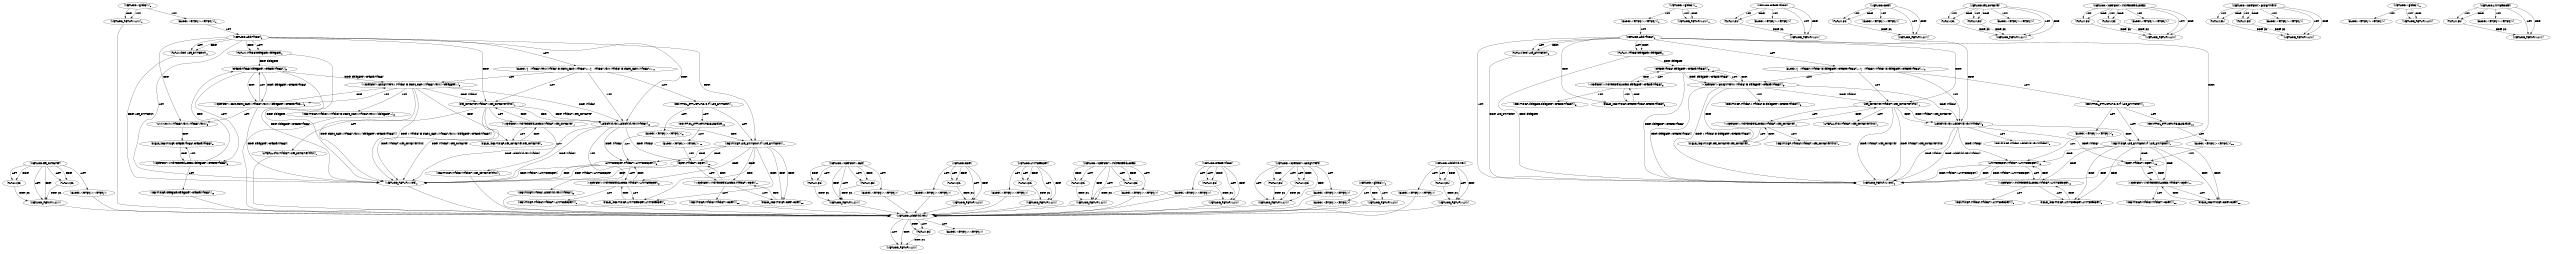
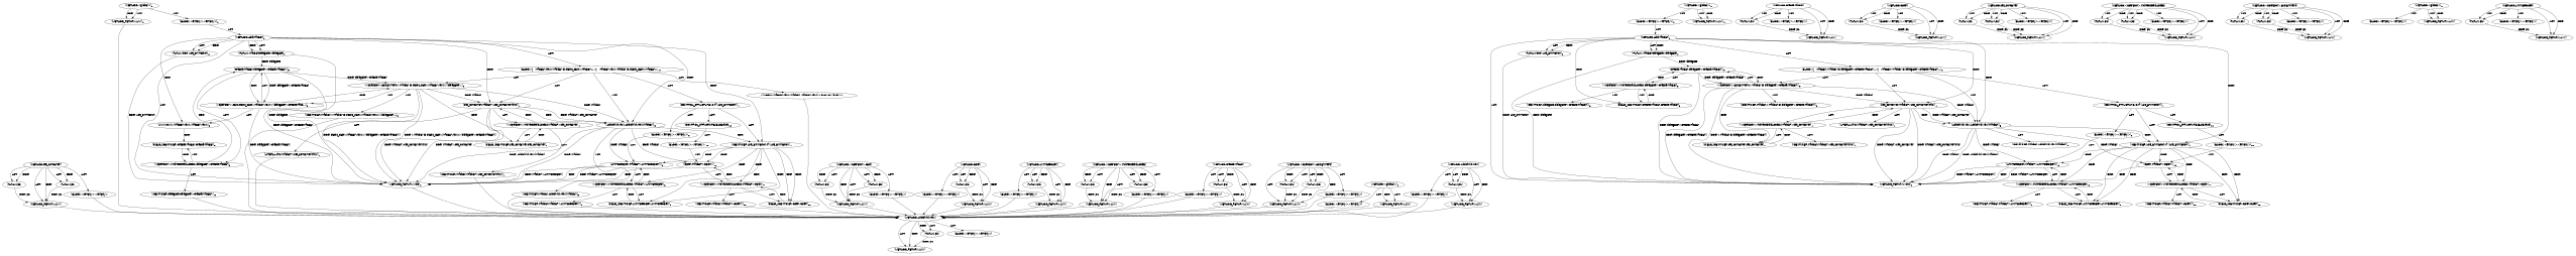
  digraph {
    fontname="DejaVu Sans"
    node [fontname="DejaVu Sans"]
    edge [fontname="DejaVu Sans"]
    n1 [label=<(METHOD,AddChildView)>]
    n2 [label=<(PARAM,p1)>]
    n3 [label=<(BLOCK,&lt;empty&gt;,&lt;empty&gt;)>]
    n4 [label=<(METHOD_RETURN,ANY)>]
    n5 [label=<(METHOD,&lt;global&gt;)<SUB>1</SUB>>]
    n6 [label=<(BLOCK,&lt;empty&gt;,&lt;empty&gt;)<SUB>1</SUB>>]
    n7 [label=<(METHOD_RETURN,ANY)<SUB>1</SUB>>]
    n8 [label=<(METHOD,AddInfoBar)<SUB>1</SUB>>]
    n9 [label=<(PARAM,InfoBarDelegate* delegate)<SUB>1</SUB>>]
    n10 [label=<(PARAM,bool use_animation)<SUB>2</SUB>>]
    n11 [label=<(BLOCK,{   InfoBar* infobar = delegate-&gt;CreateInfoBar(...,{   InfoBar* infobar = delegate-&gt;CreateInfoBar(...)<SUB>2</SUB>>]
    n12 [label=<(FIELD_IDENTIFIER,CreateInfoBar,CreateInfoBar)<SUB>3</SUB>>]
    n13 [label=<(set_container,infobar-&gt;set_container(this))<SUB>4</SUB>>]
    n14 [label=<(AddChildView,AddChildView(infobar))<SUB>5</SUB>>]
    n15 [label=<(IDENTIFIER,use_animation,if (use_animation))<SUB>7</SUB>>]
    n16 [label=<(METHOD_RETURN,void)<SUB>1</SUB>>]
    n17 [label=<(CreateInfoBar,delegate-&gt;CreateInfoBar())<SUB>3</SUB>>]
    n18 [label=<(&lt;operator&gt;.assignment,* infobar = delegate-&gt;CreateInfoBar())<SUB>3</SUB>>]
    n19 [label=<(CONTROL_STRUCTURE,IF,if (use_animation))<SUB>7</SUB>>]
    n20 [label=<(&lt;operator&gt;.indirectFieldAccess,delegate-&gt;CreateInfoBar)<SUB>3</SUB>>]
    n21 [label=<(&lt;operator&gt;.indirectFieldAccess,infobar-&gt;set_container)<SUB>4</SUB>>]
    n22 [label=<(LITERAL,this,infobar-&gt;set_container(this))<SUB>4</SUB>>]
    n23 [label=<(IDENTIFIER,infobar,AddChildView(infobar))<SUB>5</SUB>>]
    n24 [label=<(AnimateOpen,infobar-&gt;AnimateOpen())<SUB>8</SUB>>]
    n25 [label=<(Open,infobar-&gt;Open())<SUB>10</SUB>>]
    n26 [label=<(&lt;operator&gt;.indirectFieldAccess,infobar-&gt;AnimateOpen)<SUB>8</SUB>>]
    n27 [label=<(FIELD_IDENTIFIER,AnimateOpen,AnimateOpen)<SUB>8</SUB>>]
    n28 [label=<(&lt;operator&gt;.indirectFieldAccess,infobar-&gt;Open)<SUB>10</SUB>>]
    n29 [label=<(FIELD_IDENTIFIER,Open,Open)<SUB>10</SUB>>]
    n30 [label=<(IDENTIFIER,infobar,* infobar = delegate-&gt;CreateInfoBar())<SUB>3</SUB>>]
    n31 [label=<(FIELD_IDENTIFIER,set_container,set_container)<SUB>4</SUB>>]
    n32 [label=<(BLOCK,&lt;empty&gt;,&lt;empty&gt;)<SUB>8</SUB>>]
    n33 [label=<(CONTROL_STRUCTURE,ELSE,else)<SUB>10</SUB>>]
    n34 [label=<(IDENTIFIER,delegate,delegate-&gt;CreateInfoBar())<SUB>3</SUB>>]
    n35 [label=<(IDENTIFIER,infobar,infobar-&gt;set_container(this))<SUB>4</SUB>>]
    n36 [label=<(BLOCK,&lt;empty&gt;,&lt;empty&gt;)<SUB>10</SUB>>]
    n37 [label=<(IDENTIFIER,infobar,infobar-&gt;AnimateOpen())<SUB>8</SUB>>]
    n38 [label=<(IDENTIFIER,infobar,infobar-&gt;Open())<SUB>10</SUB>>]
    n39 [label=<(METHOD,CreateInfoBar)>]
    n40 [label=<(PARAM,p1)>]
    n41 [label=<(BLOCK,&lt;empty&gt;,&lt;empty&gt;)>]
    n42 [label=<(METHOD_RETURN,ANY)>]
    n43 [label=<(METHOD,Open)>]
    n44 [label=<(PARAM,p1)>]
    n45 [label=<(BLOCK,&lt;empty&gt;,&lt;empty&gt;)>]
    n46 [label=<(METHOD_RETURN,ANY)>]
    n47 [label=<(METHOD,set_container)>]
    n48 [label=<(PARAM,p1)>]
    n49 [label=<(PARAM,p2)>]
    n50 [label=<(BLOCK,&lt;empty&gt;,&lt;empty&gt;)>]
    n51 [label=<(METHOD_RETURN,ANY)>]
    n52 [label=<(METHOD,&lt;operator&gt;.indirectFieldAccess)>]
    n53 [label=<(PARAM,p1)>]
    n54 [label=<(PARAM,p2)>]
    n55 [label=<(BLOCK,&lt;empty&gt;,&lt;empty&gt;)>]
    n56 [label=<(METHOD_RETURN,ANY)>]
    n57 [label=<(METHOD,&lt;operator&gt;.assignment)>]
    n58 [label=<(PARAM,p1)>]
    n59 [label=<(PARAM,p2)>]
    n60 [label=<(BLOCK,&lt;empty&gt;,&lt;empty&gt;)>]
    n61 [label=<(METHOD_RETURN,ANY)>]
    n62 [label=<(METHOD,&lt;global&gt;)<SUB>1</SUB>>]
    n63 [label=<(BLOCK,&lt;empty&gt;,&lt;empty&gt;)>]
    n64 [label=<(METHOD_RETURN,ANY)>]
    n65 [label=<(METHOD,AnimateOpen)>]
    n66 [label=<(PARAM,p1)>]
    n67 [label=<(BLOCK,&lt;empty&gt;,&lt;empty&gt;)>]
    n68 [label=<(METHOD_RETURN,ANY)>]
    n69 [label=<(METHOD,set_container)>]
    n70 [label=<(PARAM,p1)>]
    n71 [label=<(PARAM,p2)>]
    n72 [label=<(BLOCK,&lt;empty&gt;,&lt;empty&gt;)>]
    n73 [label=<(METHOD_RETURN,ANY)>]
    n74 [label=<(METHOD,&lt;global&gt;)<SUB>1</SUB>>]
    n75 [label=<(BLOCK,&lt;empty&gt;,&lt;empty&gt;)<SUB>1</SUB>>]
    n76 [label=<(METHOD_RETURN,ANY)<SUB>1</SUB>>]
    n77 [label=<(METHOD,AddInfoBar)<SUB>1</SUB>>]
    n78 [label=<(PARAM,InfoBarDelegate* delegate)<SUB>1</SUB>>]
    n79 [label=<(PARAM,bool use_animation)<SUB>2</SUB>>]
    n80 [label=<(BLOCK,{   InfoBarView* infobar = static_cast&lt;InfoBarV...,{   InfoBarView* infobar = static_cast&lt;InfoBarV...)<SUB>2</SUB>>]
    n81 [label=<(UNKNOWN,InfoBarView*,InfoBarView*)<SUB>3</SUB>>]
    n82 [label=<(set_container,infobar-&gt;set_container(this))<SUB>4</SUB>>]
    n83 [label=<(AddChildView,AddChildView(infobar))<SUB>5</SUB>>]
    n84 [label=<(IDENTIFIER,use_animation,if (use_animation))<SUB>7</SUB>>]
    n85 [label=<(METHOD_RETURN,void)<SUB>1</SUB>>]
    n86 [label=<(CreateInfoBar,delegate-&gt;CreateInfoBar())<SUB>3</SUB>>]
+   n87 [label="<(LOCAL,InfoBarView* infobar: InfoBarView*)<SUB>3</SUB>>"]
    n88 [label=<(&lt;operator&gt;.assignment,* infobar = static_cast&lt;InfoBarView*&gt;(delegate-...)<SUB>3</SUB>>]
    n89 [label=<(CONTROL_STRUCTURE,IF,if (use_animation))<SUB>7</SUB>>]
    n90 [label=<(FIELD_IDENTIFIER,CreateInfoBar,CreateInfoBar)<SUB>3</SUB>>]
    n91 [label=<(&lt;operator&gt;.indirectFieldAccess,infobar-&gt;set_container)<SUB>4</SUB>>]
    n92 [label=<(LITERAL,this,infobar-&gt;set_container(this))<SUB>4</SUB>>]
    n93 [label=<(IDENTIFIER,infobar,AddChildView(infobar))<SUB>5</SUB>>]
    n94 [label=<(AnimateOpen,infobar-&gt;AnimateOpen())<SUB>8</SUB>>]
    n95 [label=<(Open,infobar-&gt;Open())<SUB>10</SUB>>]
    n96 [label=<(&lt;operator&gt;.indirectFieldAccess,infobar-&gt;AnimateOpen)<SUB>8</SUB>>]
    n97 [label=<(FIELD_IDENTIFIER,AnimateOpen,AnimateOpen)<SUB>8</SUB>>]
    n98 [label=<(&lt;operator&gt;.indirectFieldAccess,infobar-&gt;Open)<SUB>10</SUB>>]
    n99 [label=<(FIELD_IDENTIFIER,Open,Open)<SUB>10</SUB>>]
    n100 [label=<(&lt;operator&gt;.cast,static_cast&lt;InfoBarView*&gt;(delegate-&gt;CreateInfoB...)<SUB>3</SUB>>]
    n101 [label=<(&lt;operator&gt;.indirectFieldAccess,delegate-&gt;CreateInfoBar)<SUB>3</SUB>>]
    n102 [label=<(IDENTIFIER,infobar,* infobar = static_cast&lt;InfoBarView*&gt;(delegate-...)<SUB>3</SUB>>]
    n103 [label=<(FIELD_IDENTIFIER,set_container,set_container)<SUB>4</SUB>>]
    n104 [label=<(BLOCK,&lt;empty&gt;,&lt;empty&gt;)<SUB>8</SUB>>]
    n105 [label=<(CONTROL_STRUCTURE,ELSE,else)<SUB>10</SUB>>]
    n106 [label=<(IDENTIFIER,delegate,delegate-&gt;CreateInfoBar())<SUB>3</SUB>>]
    n107 [label=<(IDENTIFIER,infobar,infobar-&gt;set_container(this))<SUB>4</SUB>>]
    n108 [label=<(BLOCK,&lt;empty&gt;,&lt;empty&gt;)<SUB>10</SUB>>]
    n109 [label=<(IDENTIFIER,infobar,infobar-&gt;AnimateOpen())<SUB>8</SUB>>]
    n110 [label=<(IDENTIFIER,infobar,infobar-&gt;Open())<SUB>10</SUB>>]
    n111 [label=<(METHOD,&lt;operator&gt;.cast)>]
    n112 [label=<(PARAM,p1)>]
    n113 [label=<(PARAM,p2)>]
    n114 [label=<(BLOCK,&lt;empty&gt;,&lt;empty&gt;)>]
    n115 [label=<(METHOD_RETURN,ANY)>]
    n116 [label=<(METHOD,Open)>]
    n117 [label=<(PARAM,p1)>]
    n118 [label=<(BLOCK,&lt;empty&gt;,&lt;empty&gt;)>]
    n119 [label=<(METHOD_RETURN,ANY)>]
    n120 [label=<(METHOD,AnimateOpen)>]
    n121 [label=<(PARAM,p1)>]
    n122 [label=<(BLOCK,&lt;empty&gt;,&lt;empty&gt;)>]
    n123 [label=<(METHOD_RETURN,ANY)>]
    n124 [label=<(METHOD,&lt;operator&gt;.indirectFieldAccess)>]
    n125 [label=<(PARAM,p1)>]
    n126 [label=<(PARAM,p2)>]
    n127 [label=<(BLOCK,&lt;empty&gt;,&lt;empty&gt;)>]
    n128 [label=<(METHOD_RETURN,ANY)>]
    n129 [label=<(METHOD,CreateInfoBar)>]
    n130 [label=<(PARAM,p1)>]
    n131 [label=<(BLOCK,&lt;empty&gt;,&lt;empty&gt;)>]
    n132 [label=<(METHOD_RETURN,ANY)>]
    n133 [label=<(METHOD,&lt;operator&gt;.assignment)>]
    n134 [label=<(PARAM,p1)>]
    n135 [label=<(PARAM,p2)>]
    n136 [label=<(BLOCK,&lt;empty&gt;,&lt;empty&gt;)>]
    n137 [label=<(METHOD_RETURN,ANY)>]
    n138 [label=<(METHOD,&lt;global&gt;)<SUB>1</SUB>>]
    n139 [label=<(BLOCK,&lt;empty&gt;,&lt;empty&gt;)>]
    n140 [label=<(METHOD_RETURN,ANY)>]
    n141 [label=<(METHOD,AddChildView)>]
    n142 [label=<(PARAM,p1)>]
    n143 [label=<(BLOCK,&lt;empty&gt;,&lt;empty&gt;)>]
    n144 [label=<(METHOD_RETURN,ANY)>]
    n1 -> n2 [label="AST: "]
    n1 -> n2 [label="DDG: "]
    n1 -> n3 [label="AST: "]
    n1 -> n4 [label="AST: "]
    n1 -> n4 [label="CFG: "]
    n2 -> n4 [label="DDG: p1"]
    n5 -> n6 [label="AST: "]
    n5 -> n7 [label="AST: "]
    n5 -> n7 [label="CFG: "]
    n6 -> n8 [label="AST: "]
    n8 -> n9 [label="AST: "]
    n8 -> n9 [label="DDG: "]
    n8 -> n10 [label="AST: "]
    n8 -> n10 [label="DDG: "]
    n8 -> n11 [label="AST: "]
    n8 -> n12 [label="CFG: "]
    n8 -> n13 [label="DDG: "]
    n8 -> n14 [label="DDG: "]
    n8 -> n15 [label="DDG: "]
    n8 -> n16 [label="AST: "]
    n9 -> n16 [label="DDG: delegate"]
    n9 -> n17 [label="DDG: delegate"]
    n10 -> n16 [label="DDG: use_animation"]
    n11 -> n13 [label="AST: "]
    n11 -> n14 [label="AST: "]
    n11 -> n18 [label="AST: "]
    n11 -> n19 [label="AST: "]
    n12 -> n20 [label="CFG: "]
    n13 -> n14 [label="CFG: "]
    n13 -> n14 [label="DDG: infobar-&gt;set_container"]
    n13 -> n16 [label="DDG: infobar-&gt;set_container"]
    n13 -> n16 [label="DDG: infobar-&gt;set_container(this)"]
    n13 -> n21 [label="AST: "]
    n13 -> n22 [label="AST: "]
    n14 -> n15 [label="CFG: "]
    n14 -> n16 [label="DDG: infobar"]
    n14 -> n16 [label="DDG: AddChildView(infobar)"]
    n14 -> n23 [label="AST: "]
    n14 -> n24 [label="DDG: infobar"]
    n14 -> n25 [label="DDG: infobar"]
    n15 -> n24 [label="CDG: "]
    n15 -> n25 [label="CDG: "]
    n15 -> n26 [label="CDG: "]
    n15 -> n27 [label="CFG: "]
    n15 -> n27 [label="CDG: "]
    n15 -> n28 [label="CDG: "]
    n15 -> n29 [label="CFG: "]
    n15 -> n29 [label="CDG: "]
    n17 -> n16 [label="DDG: delegate-&gt;CreateInfoBar"]
    n17 -> n18 [label="CFG: "]
    n17 -> n18 [label="DDG: delegate-&gt;CreateInfoBar"]
    n17 -> n20 [label="AST: "]
    n18 -> n13 [label="DDG: infobar"]
    n18 -> n14 [label="DDG: infobar"]
    n18 -> n16 [label="DDG: delegate-&gt;CreateInfoBar()"]
    n18 -> n16 [label="DDG: * infobar = delegate-&gt;CreateInfoBar()"]
    n18 -> n17 [label="AST: "]
    n18 -> n30 [label="AST: "]
    n18 -> n31 [label="CFG: "]
    n19 -> n15 [label="AST: "]
    n19 -> n32 [label="AST: "]
    n19 -> n33 [label="AST: "]
    n20 -> n12 [label="AST: "]
    n20 -> n17 [label="CFG: "]
    n20 -> n34 [label="AST: "]
    n21 -> n13 [label="CFG: "]
    n21 -> n31 [label="AST: "]
    n21 -> n35 [label="AST: "]
    n24 -> n16 [label="CFG: "]
    n24 -> n16 [label="DDG: infobar-&gt;AnimateOpen"]
    n24 -> n16 [label="DDG: infobar-&gt;AnimateOpen()"]
    n24 -> n26 [label="AST: "]
    n25 -> n16 [label="CFG: "]
    n25 -> n28 [label="AST: "]
    n26 -> n24 [label="CFG: "]
    n26 -> n27 [label="AST: "]
    n26 -> n37 [label="AST: "]
    n27 -> n26 [label="CFG: "]
    n28 -> n25 [label="CFG: "]
    n28 -> n29 [label="AST: "]
    n28 -> n38 [label="AST: "]
    n29 -> n28 [label="CFG: "]
    n31 -> n21 [label="CFG: "]
    n32 -> n24 [label="AST: "]
    n33 -> n36 [label="AST: "]
    n36 -> n25 [label="AST: "]
    n39 -> n40 [label="AST: "]
    n39 -> n40 [label="DDG: "]
    n39 -> n41 [label="AST: "]
    n39 -> n42 [label="AST: "]
    n39 -> n42 [label="CFG: "]
    n40 -> n42 [label="DDG: p1"]
    n43 -> n44 [label="AST: "]
    n43 -> n44 [label="DDG: "]
    n43 -> n45 [label="AST: "]
    n43 -> n46 [label="AST: "]
    n43 -> n46 [label="CFG: "]
    n44 -> n46 [label="DDG: p1"]
    n47 -> n48 [label="AST: "]
    n47 -> n48 [label="DDG: "]
    n47 -> n49 [label="AST: "]
    n47 -> n49 [label="DDG: "]
    n47 -> n50 [label="AST: "]
    n47 -> n51 [label="AST: "]
    n47 -> n51 [label="CFG: "]
    n48 -> n51 [label="DDG: p1"]
    n49 -> n51 [label="DDG: p2"]
    n52 -> n53 [label="AST: "]
    n52 -> n53 [label="DDG: "]
    n52 -> n54 [label="AST: "]
    n52 -> n54 [label="DDG: "]
    n52 -> n55 [label="AST: "]
    n52 -> n56 [label="AST: "]
    n52 -> n56 [label="CFG: "]
    n53 -> n56 [label="DDG: p1"]
    n54 -> n56 [label="DDG: p2"]
    n57 -> n58 [label="AST: "]
    n57 -> n58 [label="DDG: "]
    n57 -> n59 [label="AST: "]
    n57 -> n59 [label="DDG: "]
    n57 -> n60 [label="AST: "]
    n57 -> n61 [label="AST: "]
    n57 -> n61 [label="CFG: "]
    n58 -> n61 [label="DDG: p1"]
    n59 -> n61 [label="DDG: p2"]
    n62 -> n63 [label="AST: "]
    n62 -> n64 [label="AST: "]
    n62 -> n64 [label="CFG: "]
    n65 -> n66 [label="AST: "]
    n65 -> n66 [label="DDG: "]
    n65 -> n67 [label="AST: "]
    n65 -> n68 [label="AST: "]
    n65 -> n68 [label="CFG: "]
    n66 -> n68 [label="DDG: p1"]
    n69 -> n70 [label="AST: "]
    n69 -> n70 [label="DDG: "]
    n69 -> n71 [label="AST: "]
    n69 -> n71 [label="DDG: "]
    n69 -> n72 [label="AST: "]
    n69 -> n73 [label="AST: "]
    n69 -> n73 [label="CFG: "]
    n70 -> n73 [label="DDG: p1"]
    n71 -> n73 [label="DDG: p2"]
    n72 -> n1
    n73 -> n1
    n74 -> n75 [label="AST: "]
    n74 -> n76 [label="AST: "]
    n74 -> n76 [label="CFG: "]
    n75 -> n77 [label="AST: "]
    n76 -> n1
    n77 -> n78 [label="AST: "]
    n77 -> n78 [label="DDG: "]
    n77 -> n79 [label="AST: "]
    n77 -> n79 [label="DDG: "]
    n77 -> n80 [label="AST: "]
    n77 -> n81 [label="CFG: "]
    n77 -> n82 [label="DDG: "]
    n77 -> n83 [label="DDG: "]
    n77 -> n84 [label="DDG: "]
    n77 -> n85 [label="AST: "]
    n78 -> n85 [label="DDG: delegate"]
    n78 -> n86 [label="DDG: delegate"]
    n79 -> n85 [label="DDG: use_animation"]
    n80 -> n82 [label="AST: "]
    n80 -> n83 [label="AST: "]
+   n80 -> n87 [label="AST: "]
    n80 -> n88 [label="AST: "]
    n80 -> n89 [label="AST: "]
    n81 -> n90 [label="CFG: "]
    n82 -> n83 [label="CFG: "]
    n82 -> n83 [label="DDG: infobar-&gt;set_container"]
    n82 -> n85 [label="DDG: infobar-&gt;set_container"]
    n82 -> n85 [label="DDG: infobar-&gt;set_container(this)"]
    n82 -> n91 [label="AST: "]
    n82 -> n92 [label="AST: "]
    n83 -> n84 [label="CFG: "]
    n83 -> n85 [label="DDG: infobar"]
    n83 -> n85 [label="DDG: AddChildView(infobar)"]
    n83 -> n93 [label="AST: "]
    n83 -> n94 [label="DDG: infobar"]
    n83 -> n95 [label="DDG: infobar"]
    n84 -> n94 [label="CDG: "]
    n84 -> n95 [label="CDG: "]
    n84 -> n96 [label="CDG: "]
    n84 -> n97 [label="CFG: "]
    n84 -> n97 [label="CDG: "]
    n84 -> n98 [label="CDG: "]
    n84 -> n99 [label="CFG: "]
    n84 -> n99 [label="CDG: "]
    n85 -> n1
    n86 -> n85 [label="DDG: delegate-&gt;CreateInfoBar"]
    n86 -> n88 [label="DDG: delegate-&gt;CreateInfoBar"]
    n86 -> n100 [label="CFG: "]
    n86 -> n100 [label="DDG: delegate-&gt;CreateInfoBar"]
    n86 -> n101 [label="AST: "]
+   n87 -> n1
    n88 -> n82 [label="DDG: infobar"]
    n88 -> n83 [label="DDG: infobar"]
    n88 -> n85 [label="DDG: static_cast&lt;InfoBarView*&gt;(delegate-&gt;CreateInfoBar())"]
    n88 -> n85 [label="DDG: * infobar = static_cast&lt;InfoBarView*&gt;(delegate-&gt;CreateInfoBar())"]
    n88 -> n100 [label="AST: "]
    n88 -> n102 [label="AST: "]
    n88 -> n103 [label="CFG: "]
    n89 -> n84 [label="AST: "]
    n89 -> n104 [label="AST: "]
    n89 -> n105 [label="AST: "]
    n90 -> n101 [label="CFG: "]
    n91 -> n82 [label="CFG: "]
    n91 -> n103 [label="AST: "]
    n91 -> n107 [label="AST: "]
    n92 -> n1
    n93 -> n1
    n94 -> n85 [label="CFG: "]
    n94 -> n85 [label="DDG: infobar-&gt;AnimateOpen"]
    n94 -> n85 [label="DDG: infobar-&gt;AnimateOpen()"]
    n94 -> n96 [label="AST: "]
    n95 -> n85 [label="CFG: "]
    n95 -> n98 [label="AST: "]
    n96 -> n94 [label="CFG: "]
    n96 -> n97 [label="AST: "]
    n96 -> n109 [label="AST: "]
    n97 -> n96 [label="CFG: "]
    n98 -> n95 [label="CFG: "]
    n98 -> n99 [label="AST: "]
    n98 -> n110 [label="AST: "]
    n99 -> n98 [label="CFG: "]
    n100 -> n81 [label="AST: "]
    n100 -> n85 [label="DDG: delegate-&gt;CreateInfoBar()"]
    n100 -> n86 [label="AST: "]
    n100 -> n88 [label="CFG: "]
    n101 -> n86 [label="CFG: "]
    n101 -> n90 [label="AST: "]
    n101 -> n106 [label="AST: "]
    n102 -> n1
    n103 -> n91 [label="CFG: "]
    n104 -> n94 [label="AST: "]
    n105 -> n108 [label="AST: "]
    n106 -> n1
    n107 -> n1
    n108 -> n95 [label="AST: "]
    n109 -> n1
    n110 -> n1
    n111 -> n112 [label="AST: "]
    n111 -> n112 [label="DDG: "]
    n111 -> n113 [label="AST: "]
    n111 -> n113 [label="DDG: "]
    n111 -> n114 [label="AST: "]
    n111 -> n115 [label="AST: "]
    n111 -> n115 [label="CFG: "]
    n112 -> n115 [label="DDG: p1"]
    n113 -> n115 [label="DDG: p2"]
    n114 -> n1
    n115 -> n1
    n116 -> n117 [label="AST: "]
    n116 -> n117 [label="DDG: "]
    n116 -> n118 [label="AST: "]
    n116 -> n119 [label="AST: "]
    n116 -> n119 [label="CFG: "]
    n117 -> n119 [label="DDG: p1"]
    n118 -> n1
    n119 -> n1
    n120 -> n121 [label="AST: "]
    n120 -> n121 [label="DDG: "]
    n120 -> n122 [label="AST: "]
    n120 -> n123 [label="AST: "]
    n120 -> n123 [label="CFG: "]
    n121 -> n123 [label="DDG: p1"]
    n122 -> n1
    n123 -> n1
    n124 -> n125 [label="AST: "]
    n124 -> n125 [label="DDG: "]
    n124 -> n126 [label="AST: "]
    n124 -> n126 [label="DDG: "]
    n124 -> n127 [label="AST: "]
    n124 -> n128 [label="AST: "]
    n124 -> n128 [label="CFG: "]
    n125 -> n128 [label="DDG: p1"]
    n126 -> n128 [label="DDG: p2"]
    n127 -> n1
    n128 -> n1
    n129 -> n130 [label="AST: "]
    n129 -> n130 [label="DDG: "]
    n129 -> n131 [label="AST: "]
    n129 -> n132 [label="AST: "]
    n129 -> n132 [label="CFG: "]
    n130 -> n132 [label="DDG: p1"]
    n131 -> n1
    n132 -> n1
    n133 -> n134 [label="AST: "]
    n133 -> n134 [label="DDG: "]
    n133 -> n135 [label="AST: "]
    n133 -> n135 [label="DDG: "]
    n133 -> n136 [label="AST: "]
    n133 -> n137 [label="AST: "]
    n133 -> n137 [label="CFG: "]
    n134 -> n137 [label="DDG: p1"]
    n135 -> n137 [label="DDG: p2"]
    n136 -> n1
    n137 -> n1
    n138 -> n139 [label="AST: "]
    n138 -> n140 [label="AST: "]
    n138 -> n140 [label="CFG: "]
    n139 -> n1
    n140 -> n1
    n141 -> n142 [label="AST: "]
    n141 -> n142 [label="DDG: "]
    n141 -> n143 [label="AST: "]
    n141 -> n144 [label="AST: "]
    n141 -> n144 [label="CFG: "]
    n142 -> n144 [label="DDG: p1"]
    n143 -> n1
    n144 -> n1
  }
